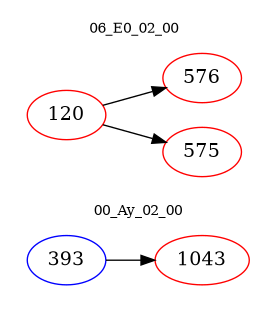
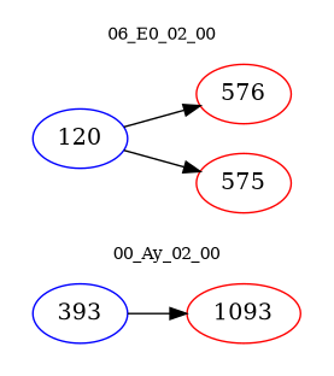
  digraph {
    rankdir=LR
    node [color=red]
    edge [color=black]
    n1 [color=blue label=393]
-   n2 [label=1043]
-   n3 [label=120]
+   n2 [label=1093]
+   n3 [color=blue label=120]
    n4 [label=575]
    n5 [label=576]
    subgraph cluster_1 {
      color=white
      fontsize=10
      label="00_Ay_02_00"
      n1
      n2
    }
    subgraph cluster_2 {
      color=white
      fontsize=10
      label="06_E0_02_00"
      n3
      n4
      n5
    }
    n1 -> n2
    n3 -> n4
    n3 -> n5
  }
